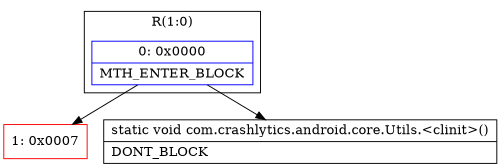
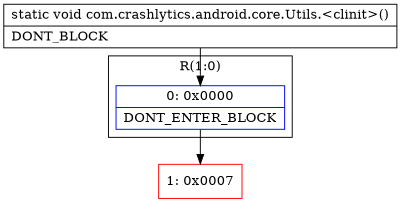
  digraph {
    node [shape=record]
-   n1 [color=blue label="{0\:\ 0x0000|MTH_ENTER_BLOCK\l}"]
+   n1 [color=blue label="{0\:\ 0x0000|DONT_ENTER_BLOCK\l}"]
    n2 [color=red label="{1\:\ 0x0007}"]
    n3 [label="{static void com.crashlytics.android.core.Utils.\<clinit\>()  | DONT_BLOCK\l}"]
    subgraph cluster_1 {
      label="R(1:0)"
      n1
    }
    n1 -> n2
-   n1 -> n3
+   n3 -> n1
  }
